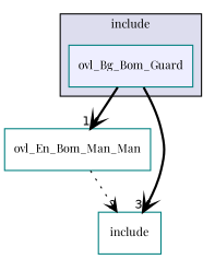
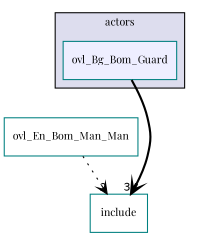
  digraph {
    compound=true
    fontname="Playfair Display"
    node [color=teal fontname="Playfair Display" fontsize=10 shape=box style=filled]
    edge [arrowhead=vee fontname="Playfair Display" labeldistance=1.5 labelfontname=Helvetica labelfontsize=10 style=bold]
    n1 [fillcolor="#eeeeff" label=ovl_Bg_Bom_Guard pencolor=black]
    n2 [label=ovl_En_Bom_Man_Man style=""]
    n3 [fillcolor=white label=include]
    subgraph cluster_1 {
      bgcolor="#ddddee"
      fontsize=10
-     label=include
+     label=actors
      pencolor=black
      n1
    }
-   n1 -> n2 [headlabel=1]
    n1 -> n3 [headlabel=3]
    n2 -> n3 [headlabel=2 style=dotted]
  }
